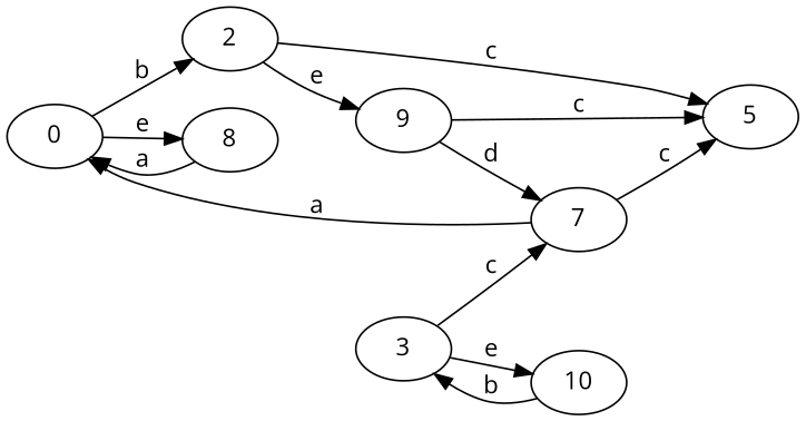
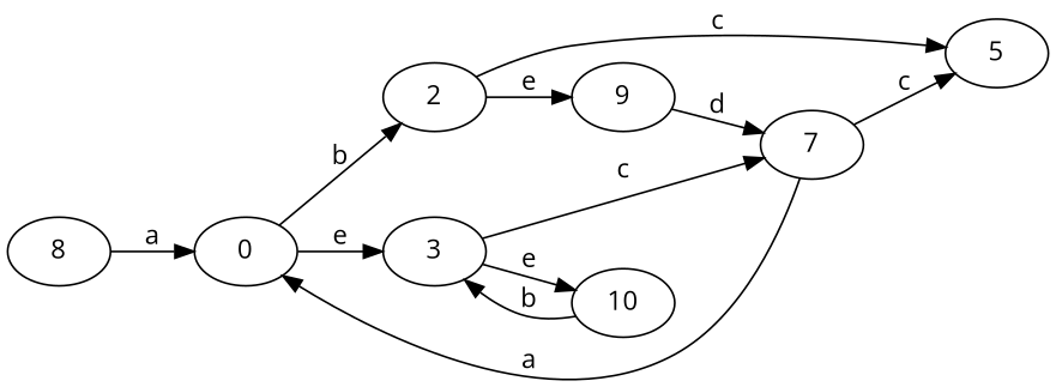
  strict digraph {
    fontname="Open Sans"
    rankdir=LR
    node [fontname="Open Sans"]
    edge [fontname="Open Sans"]
    0
    2
    8
    5
    9
    7
    3
    10
    0 -> 2 [label=b]
-   0 -> 8 [label=e]
+   0 -> 3 [label=e]
    2 -> 5 [label=c]
    2 -> 9 [label=e]
    8 -> 0 [label=a]
-   9 -> 5 [label=c]
    9 -> 7 [label=d]
    7 -> 0 [label=a]
    7 -> 5 [label=c]
    3 -> 7 [label=c]
    3 -> 10 [label=e]
    10 -> 3 [label=b]
  }
